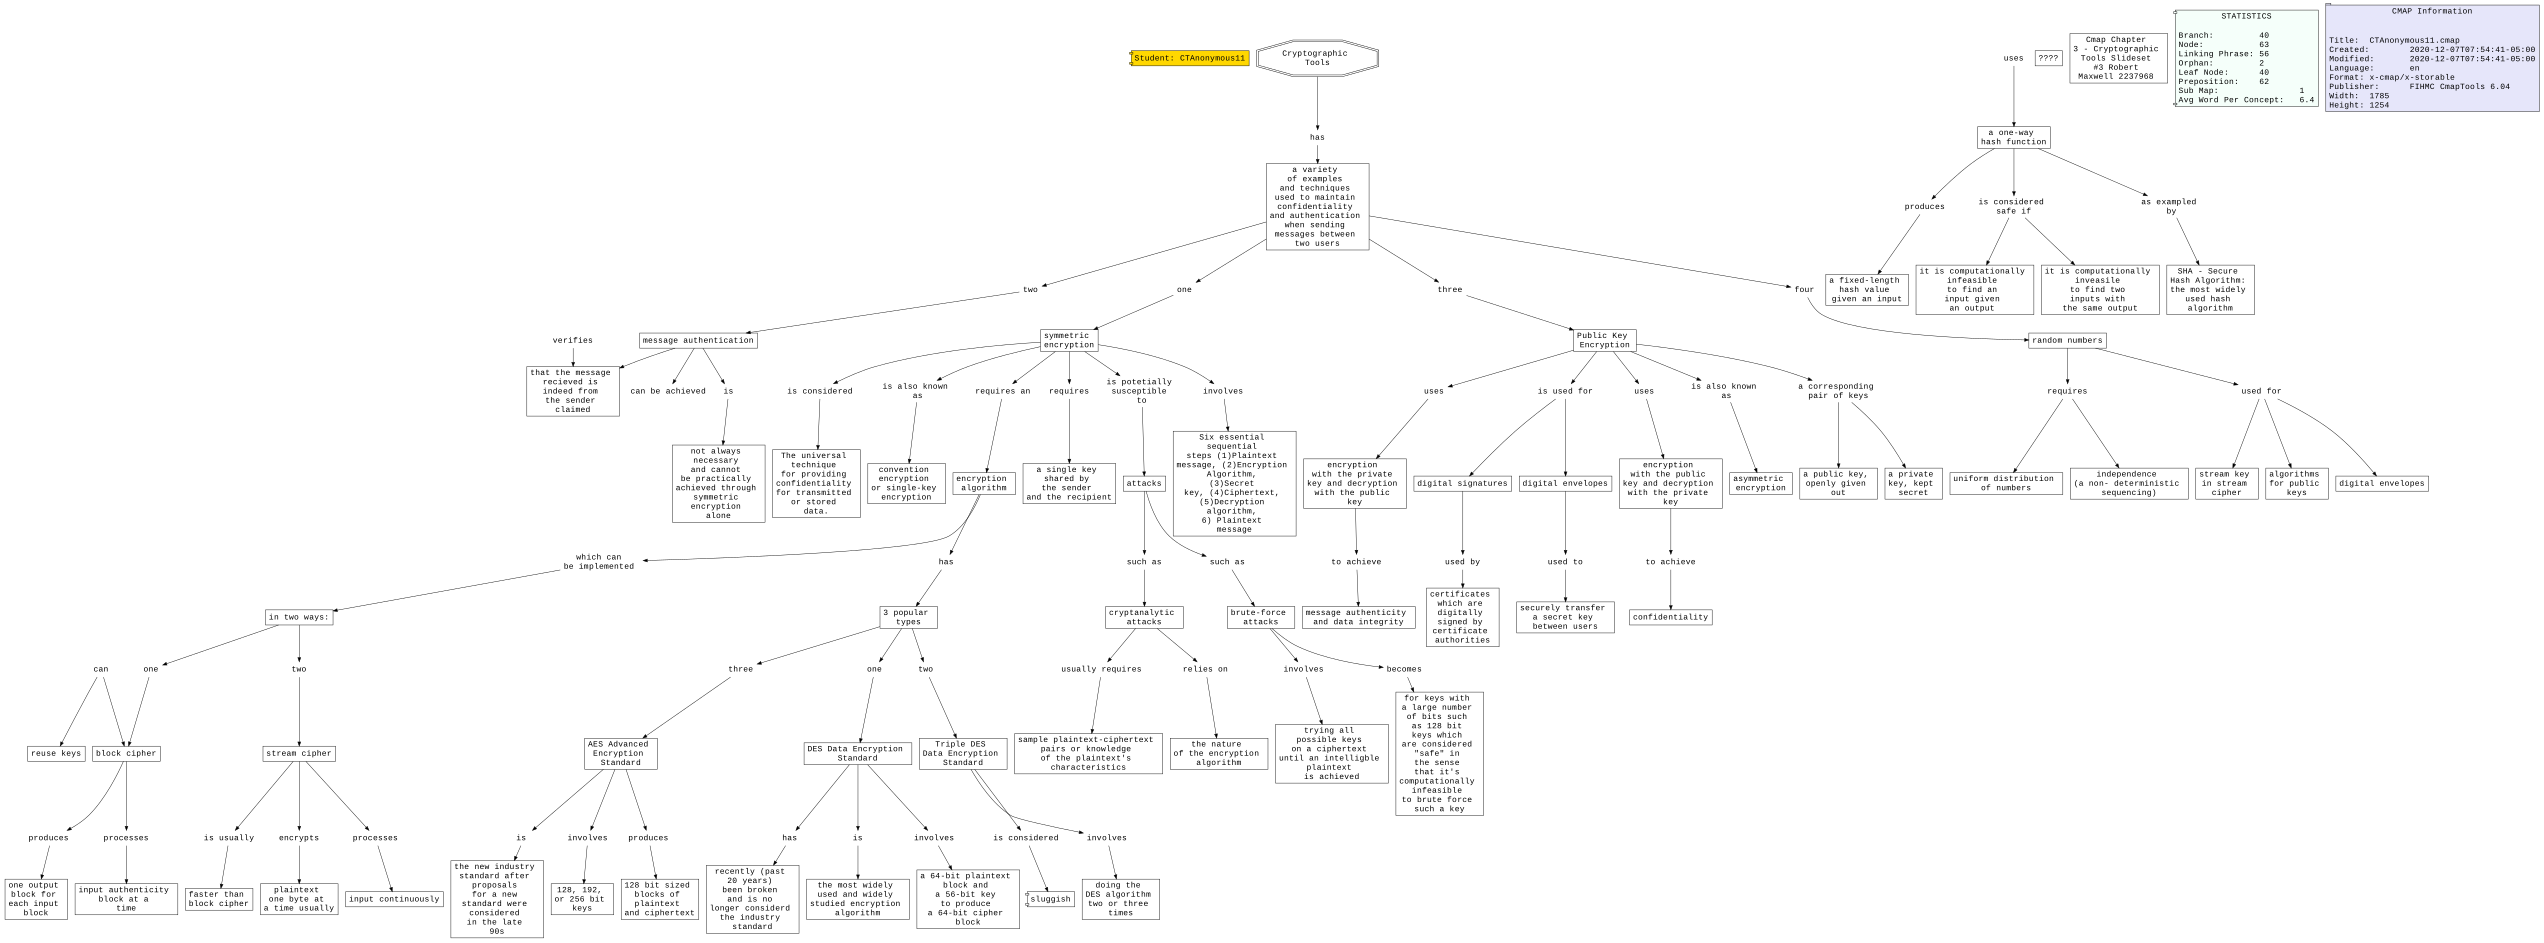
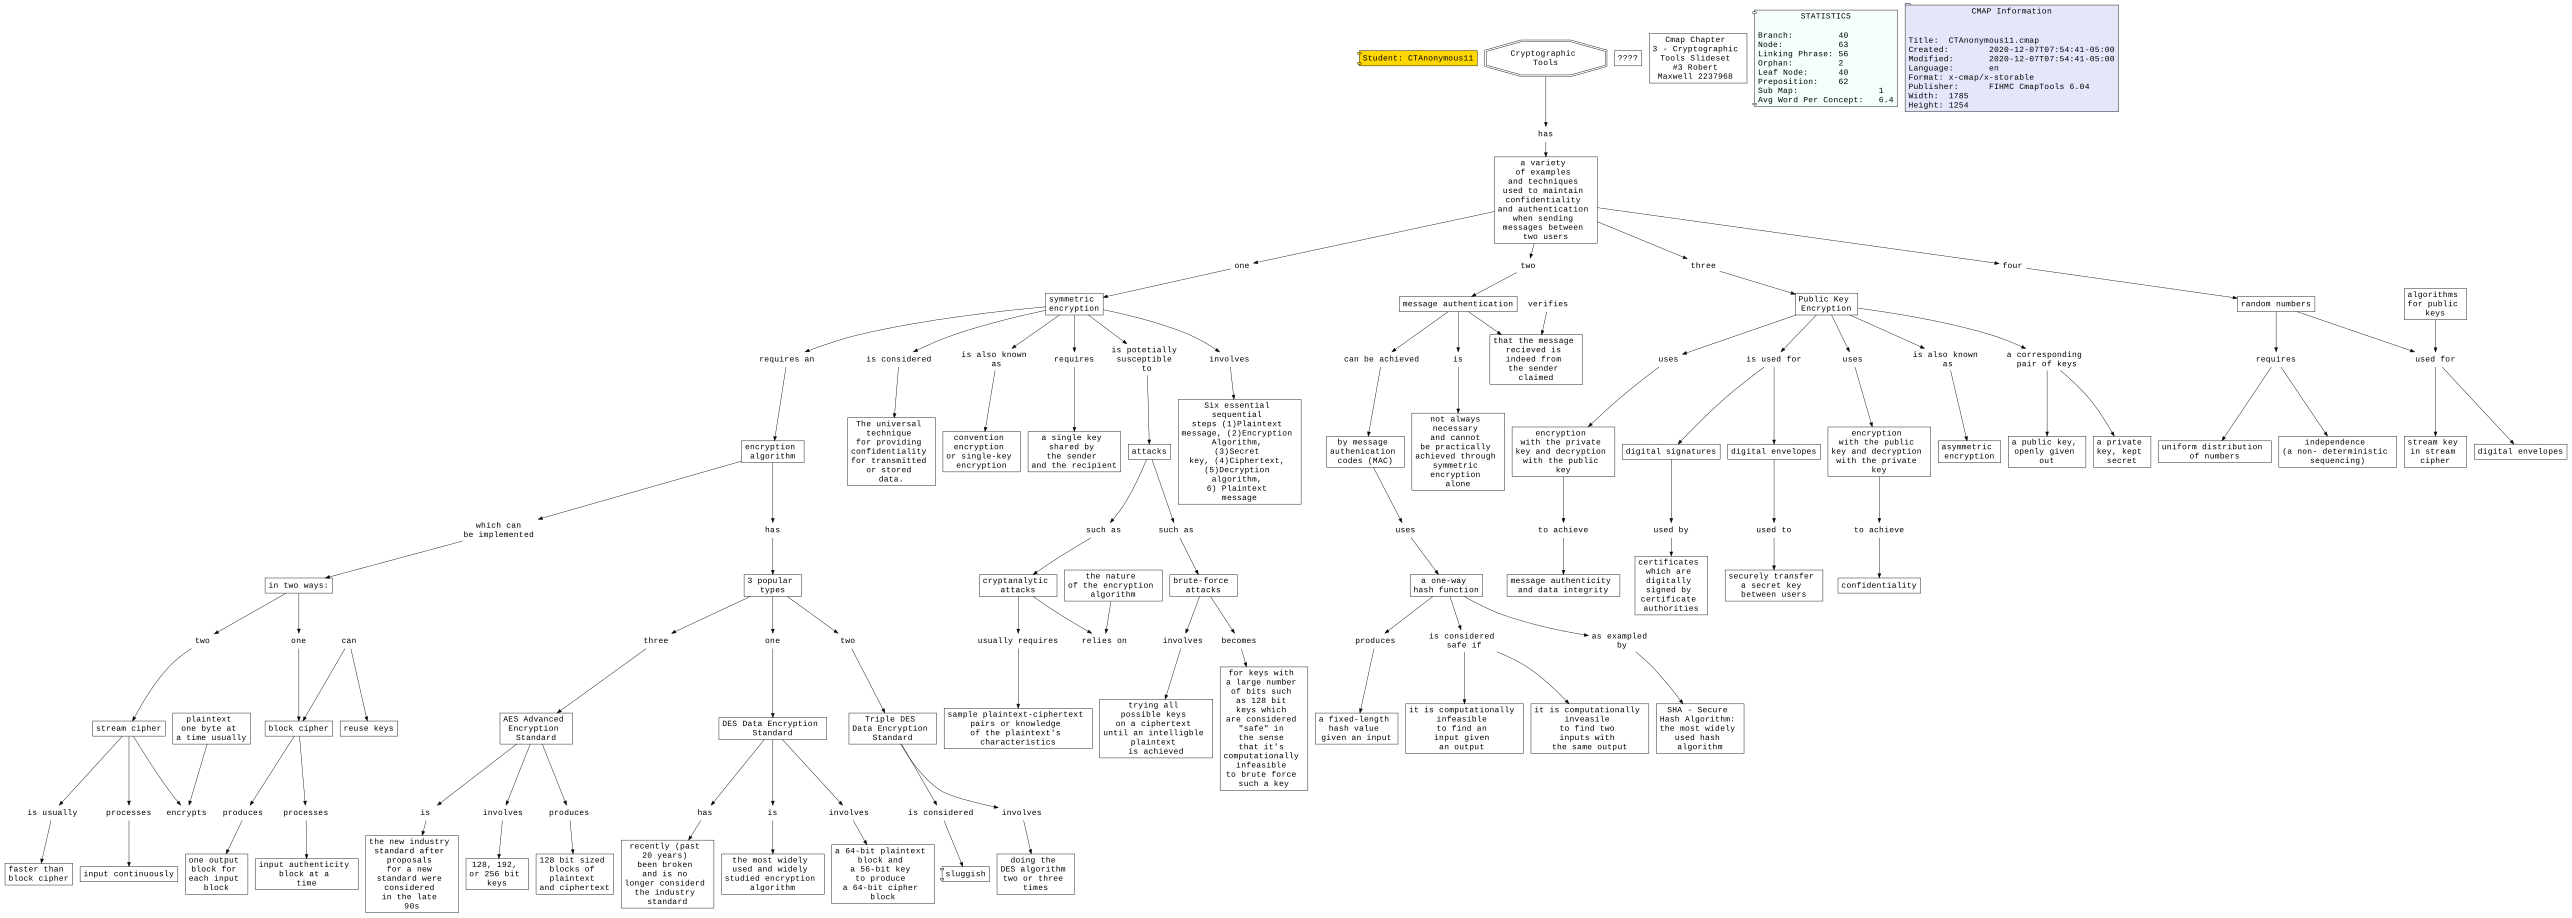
  digraph {
    fontname="Liberation Mono"
    node [fillcolor=white fontname="Liberation Mono" fontsize=20 shape=rect style=filled]
    edge [constraint=true fontname="Liberation Mono"]
    n1 [fillcolor=gold label="Student: CTAnonymous11" shape=component]
    n2 [label="is usually\n" shape=none fillcolor="" style=""]
    n3 [label="faster than \nblock cipher\n"]
    n4 [label="is considered\n" shape=none fillcolor="" style=""]
    n5 [label="The universal \ntechnique \nfor providing \nconfidentiality \nfor transmitted \nor stored \ndata."]
    n6 [label="cryptanalytic \nattacks"]
    n7 [label="usually requires\n" shape=none fillcolor="" style=""]
    n8 [label="relies on" shape=none fillcolor="" style=""]
    n9 [label="sample plaintext-ciphertext \npairs or knowledge \nof the plaintext's \ncharacteristics"]
    n10 [label="the nature \nof the encryption \nalgorithm"]
    n11 [label=two shape=none fillcolor="" style=""]
    n12 [label="message authentication\n"]
    n13 [label="can be achieved\n" shape=none fillcolor="" style=""]
    n14 [label=is shape=none fillcolor="" style=""]
    n15 [label="that the message \nrecieved is \nindeed from \nthe sender \nclaimed"]
+   n16 [label="by message \nauthenication \ncodes (MAC)\n"]
    n17 [label=verifies shape=none fillcolor="" style=""]
    n18 [label="not always \nnecessary \nand cannot \nbe practically \nachieved through \nsymmetric \nencryption \nalone"]
    n19 [label="stream cipher\n"]
    n20 [label=encrypts shape=none fillcolor="" style=""]
    n21 [label=processes shape=none fillcolor="" style=""]
    n22 [label="plaintext \none byte at \na time usually\n"]
    n23 [label="input continuously\n"]
    n24 [label="is " shape=none fillcolor="" style=""]
    n25 [label="the new industry \nstandard after \nproposals \nfor a new \nstandard were \nconsidered \nin the late \n90s"]
    n26 [label="is also known \nas" shape=none fillcolor="" style=""]
    n27 [label="convention \nencryption \nor single-key \nencryption"]
    n28 [label=requires shape=none fillcolor="" style=""]
    n29 [label="uniform distribution \nof numbers\n"]
    n30 [label="independence \n(a non- deterministic \nsequencing)"]
    n31 [label="brute-force \nattacks"]
    n32 [label=involves shape=none fillcolor="" style=""]
    n33 [label=becomes shape=none fillcolor="" style=""]
    n34 [label="trying all \npossible keys \non a ciphertext \nuntil an intelligble \nplaintext \nis achieved\n"]
    n35 [label="for keys with \na large number \nof bits such \nas 128 bit \nkeys which \nare considered \n\"safe\" in \nthe sense \nthat it's \ncomputationally \ninfeasible \nto brute force \nsuch a key\n"]
    n36 [label="in two ways:\n"]
    n37 [label=two shape=none fillcolor="" style=""]
    n38 [label=one shape=none fillcolor="" style=""]
    n39 [label="block cipher\n"]
    n40 [label="produces " shape=none fillcolor="" style=""]
    n41 [label=processes shape=none fillcolor="" style=""]
    n42 [label=can shape=none fillcolor="" style=""]
    n43 [label="reuse keys\n"]
    n44 [label="one output \nblock for \neach input \nblock"]
    n45 [label="input authenticity \nblock at a \ntime"]
    n46 [label="DES Data Encryption \nStandard"]
    n47 [label=has shape=none fillcolor="" style=""]
    n48 [label=is shape=none fillcolor="" style=""]
    n49 [label=involves shape=none fillcolor="" style=""]
    n50 [label="recently (past \n20 years) \nbeen broken \nand is no \nlonger considerd \nthe industry \nstandard"]
    n51 [label="the most widely \nused and widely \nstudied encryption \nalgorithm"]
    n52 [label="a 64-bit plaintext \nblock and \na 56-bit key \nto produce \na 64-bit cipher \nblock"]
    n53 [label=produces shape=none fillcolor="" style=""]
    n54 [label="a fixed-length \nhash value \ngiven an input\n"]
    n55 [label=uses shape=none fillcolor="" style=""]
    n56 [label="a one-way \nhash function\n"]
    n57 [label="is considered \nsafe if" shape=none fillcolor="" style=""]
    n58 [label="as exampled \nby" shape=none fillcolor="" style=""]
    n59 [label="it is computationally \ninfeasible \nto find an \ninput given \nan output \n"]
    n60 [label="it is computationally \ninveasile \nto find two \ninputs with \nthe same output\n"]
    n61 [label="SHA - Secure \nHash Algorithm: \nthe most widely \nused hash \nalgorithm"]
    n62 [label="symmetric \nencryption"]
    n63 [label="requires an\n" shape=none fillcolor="" style=""]
    n64 [label=requires shape=none fillcolor="" style=""]
    n65 [label="is potetially \nsusceptible \nto" shape=none fillcolor="" style=""]
    n66 [label=involves shape=none fillcolor="" style=""]
    n67 [label="encryption \nalgorithm"]
    n68 [label="a single key \nshared by \nthe sender \nand the recipient\n"]
    n69 [label=attacks]
    n70 [label="Six essential \nsequential \nsteps (1)Plaintext \nmessage, (2)Encryption \nAlgorithm, \n(3)Secret \nkey, (4)Ciphertext, \n(5)Decryption \nalgorithm, \n6) Plaintext \nmessage"]
    n71 [label="which can \nbe implemented \n" shape=none fillcolor="" style=""]
    n72 [label=has shape=none fillcolor="" style=""]
    n73 [label="used to" shape=none fillcolor="" style=""]
    n74 [label="securely transfer \na secret key \nbetween users\n"]
    n75 [label="to achieve\n" shape=none fillcolor="" style=""]
    n76 [label="message authenticity \nand data integrity\n"]
    n77 [label=three shape=none fillcolor="" style=""]
    n78 [label="AES Advanced \nEncryption \nStandard"]
    n79 [label=involves shape=none fillcolor="" style=""]
    n80 [label=produces shape=none fillcolor="" style=""]
    n81 [label="128, 192, \nor 256 bit \nkeys"]
    n82 [label="128 bit sized \nblocks of \nplaintext \nand ciphertext\n"]
    n83 [label="digital signatures\n"]
    n84 [label="used by" shape=none fillcolor="" style=""]
    n85 [label="certificates \nwhich are \ndigitally \nsigned by \ncertificate \nauthorities"]
    n86 [label="random numbers\n"]
    n87 [label="used for" shape=none fillcolor="" style=""]
    n88 [label="stream key \nin stream \ncipher"]
    n89 [label="algorithms \nfor public \nkeys"]
    n90 [label="digital envelopes\n"]
    n91 [label="Public Key \nEncryption"]
    n92 [label=uses shape=none fillcolor="" style=""]
    n93 [label="is used for\n" shape=none fillcolor="" style=""]
    n94 [label=uses shape=none fillcolor="" style=""]
    n95 [label="is also known \nas" shape=none fillcolor="" style=""]
    n96 [label="a corresponding \npair of keys\n" shape=none fillcolor="" style=""]
    n97 [label="encryption \nwith the private \nkey and decryption \nwith the public \nkey"]
    n98 [label="digital envelopes\n"]
    n99 [label="encryption \nwith the public \nkey and decryption \nwith the private \nkey"]
    n100 [label="asymmetric \nencryption"]
    n101 [label="a public key, \nopenly given \nout"]
    n102 [label="a private \nkey, kept \nsecret"]
    n103 [label="3 popular \ntypes"]
    n104 [label=one shape=none fillcolor="" style=""]
    n105 [label=two shape=none fillcolor="" style=""]
    n106 [label="Triple DES \nData Encryption \nStandard"]
    n107 [label="such as" shape=none fillcolor="" style=""]
    n108 [label="such as" shape=none fillcolor="" style=""]
    n109 [label="a variety \nof examples \nand techniques \nused to maintain \nconfidentiality \nand authentication \nwhen sending \nmessages between \ntwo users"]
    n110 [label=one shape=none fillcolor="" style=""]
    n111 [label=three shape=none fillcolor="" style=""]
    n112 [label=four shape=none fillcolor="" style=""]
    n113 [label="to achieve\n" shape=none fillcolor="" style=""]
    n114 [label=confidentiality]
    n115 [label="is considered\n" shape=none fillcolor="" style=""]
    n116 [label=sluggish shape=component]
    n117 [label=involves shape=none fillcolor="" style=""]
    n118 [label="doing the \nDES algorithm \ntwo or three \ntimes"]
    n119 [label=has shape=none fillcolor="" style=""]
    n120 [label="Cryptographic \nTools" shape=doubleoctagon]
    n121 [label="????"]
    n122 [label="Cmap Chapter \n3 - Cryptographic \nTools Slideset \n#3 Robert \nMaxwell 2237968 \n"]
    n123 [Gsplines=true fillcolor="#F5FFFA" label="STATISTICS\n\lBranch:		40\lNode:		63\lLinking Phrase:	56\lOrphan:		2\lLeaf Node:	40\lPreposition:	62\lSub Map:		1\lAvg Word Per Concept:	6.4\l" shape=component]
    n124 [Gsplines=true fillcolor="#E6E6FA" label="CMAP Information\n\n\lTitle:	CTAnonymous11.cmap\lCreated:	2020-12-07T07:54:41-05:00\lModified:	2020-12-07T07:54:41-05:00\lLanguage:	en\lFormat:	x-cmap/x-storable\lPublisher:	FIHMC CmapTools 6.04\lWidth:	1785\lHeight:	1254\l" shape=tab]
    n2 -> n3
    n4 -> n5
    n6 -> n7
    n6 -> n8
    n7 -> n9
-   n8 -> n10
+   n10 -> n8
    n11 -> n12
    n12 -> n13
    n12 -> n14
    n12 -> n15
+   n13 -> n16
    n14 -> n18
+   n16 -> n55
    n17 -> n15
    n19 -> n2
    n19 -> n20
    n19 -> n21
-   n20 -> n22
+   n22 -> n20
    n21 -> n23
    n24 -> n25
    n26 -> n27
    n28 -> n29
    n28 -> n30
    n31 -> n32
    n31 -> n33
    n32 -> n34
    n33 -> n35
    n36 -> n37
    n36 -> n38
    n37 -> n19
    n38 -> n39
    n39 -> n40
    n39 -> n41
    n40 -> n44
    n41 -> n45
    n42 -> n39
    n42 -> n43
    n46 -> n47
    n46 -> n48
    n46 -> n49
    n47 -> n50
    n48 -> n51
    n49 -> n52
    n53 -> n54
    n55 -> n56
    n56 -> n53
    n56 -> n57
    n56 -> n58
    n57 -> n59
    n57 -> n60
    n58 -> n61
    n62 -> n4
    n62 -> n26
    n62 -> n63
    n62 -> n64
    n62 -> n65
    n62 -> n66
    n63 -> n67
    n64 -> n68
    n65 -> n69
    n66 -> n70
    n67 -> n71
    n67 -> n72
    n69 -> n107
    n69 -> n108
    n71 -> n36
    n72 -> n103
    n73 -> n74
    n75 -> n76
    n77 -> n78
    n78 -> n24
    n78 -> n79
    n78 -> n80
    n79 -> n81
    n80 -> n82
    n83 -> n84
    n84 -> n85
    n86 -> n28
    n86 -> n87
    n87 -> n88
-   n87 -> n89
+   n89 -> n87
    n87 -> n90
    n91 -> n92
    n91 -> n93
    n91 -> n94
    n91 -> n95
    n91 -> n96
    n92 -> n97
    n93 -> n83
    n93 -> n98
    n94 -> n99
    n95 -> n100
    n96 -> n101
    n96 -> n102
    n97 -> n75
    n98 -> n73
    n99 -> n113
    n103 -> n77
    n103 -> n104
    n103 -> n105
    n104 -> n46
    n105 -> n106
    n106 -> n115
    n106 -> n117
    n107 -> n6
    n108 -> n31
    n109 -> n11
    n109 -> n110
    n109 -> n111
    n109 -> n112
    n110 -> n62
    n111 -> n91
    n112 -> n86
    n113 -> n114
    n115 -> n116
    n117 -> n118
    n119 -> n109
    n120 -> n119
  }
